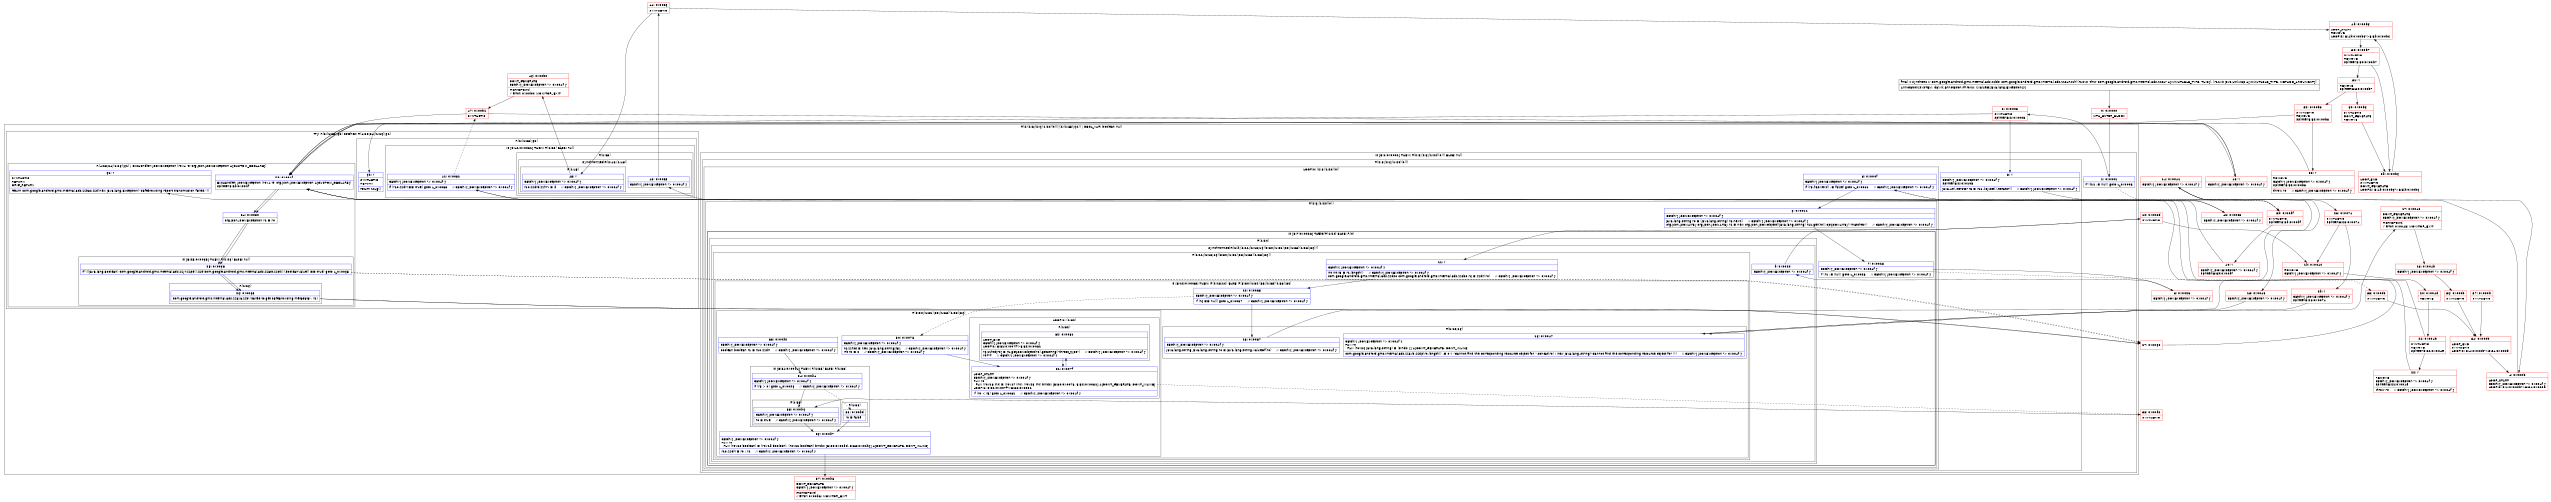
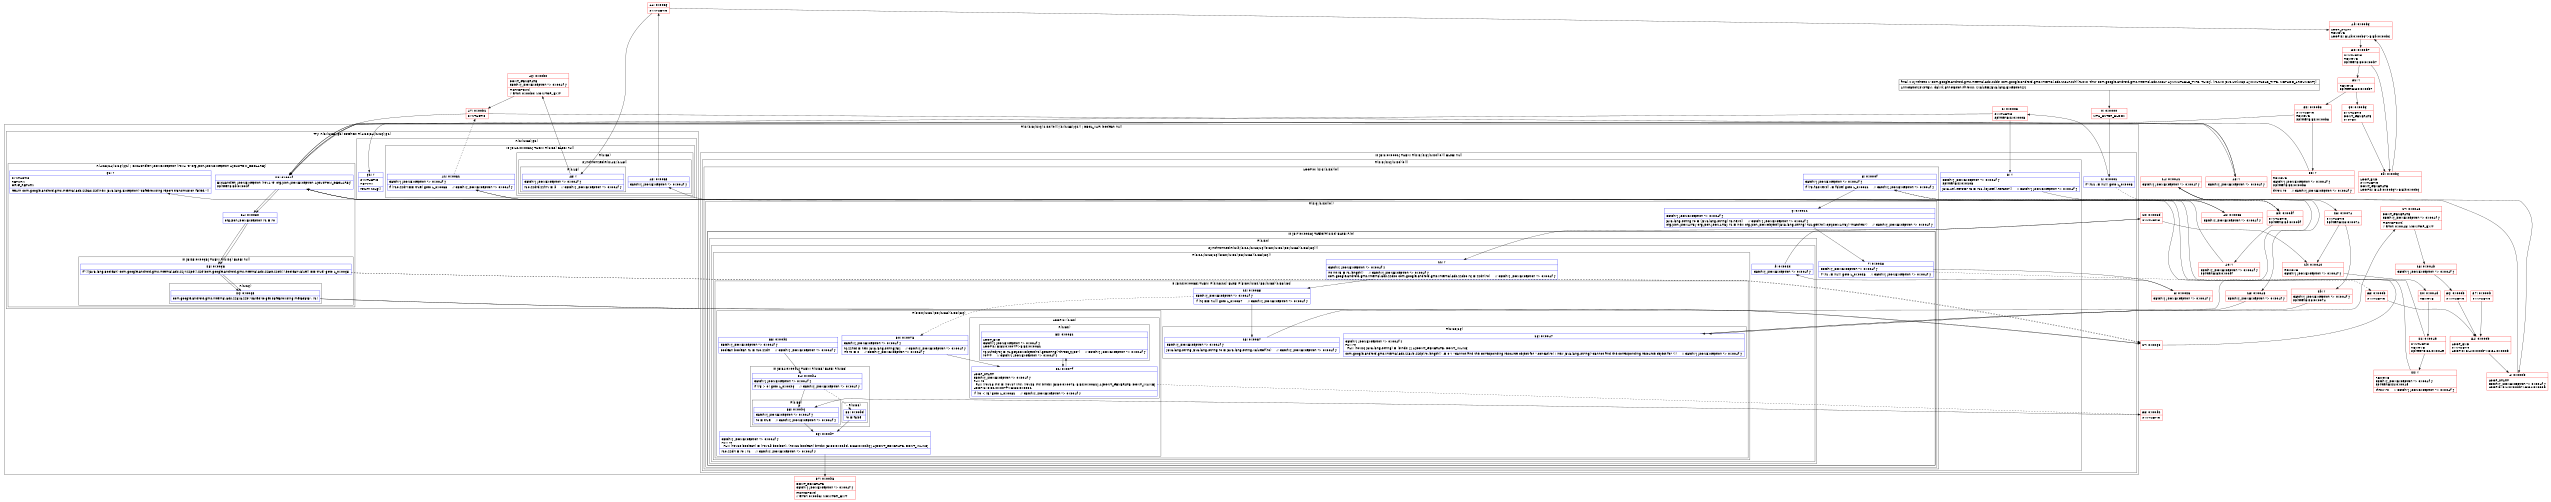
  digraph {
    fontname="DejaVu Sans"
    node [color=red fontname="DejaVu Sans" shape=record]
    edge [fontname="DejaVu Sans"]
    n1 [color=blue label="{13\:\ 0x0037|Catch:\{ JSONException \-\> 0x004f \}\l|java.lang.String java.lang.String r0 = java.lang.String.valueOf(r0)     \/\/ Catch:\{ JSONException \-\> 0x004f \}\l}"]
    n2 [color=blue label="{16\:\ 0x0047|Catch:\{ JSONException \-\> 0x004f \}\lPHI: r0 \l  PHI: (r0v26 java.lang.String) =  binds: [] A[DONT_GENERATE, DONT_INLINE]\l|com.google.android.gms.internal.ads.zzavb.zzdp(r0.length() != 0 ? \"Cannot find the corresponding resource object for \".concat(r0) : new java.lang.String(\"Cannot find the corresponding resource object for \"))     \/\/ Catch:\{ JSONException \-\> 0x004f \}\l}"]
    n3 [color=blue label="{32\:\ 0x0081|LOOP_END\lCatch:\{ JSONException \-\> 0x004f \}\lLOOP:1: B:31:0x007f\-\>B:32:0x0081\l|r6.zzhtd[r0] = r1.getJSONObject(r0).getString(\"threat_type\")     \/\/ Catch:\{ JSONException \-\> 0x004f \}\lr0++     \/\/ Catch:\{ JSONException \-\> 0x004f \}\l}"]
    n4 [color=blue label="{31\:\ 0x007f|LOOP_START\lCatch:\{ JSONException \-\> 0x004f \}\lPHI: r0 \l  PHI: (r0v18 int) = (r0v17 int), (r0v23 int) binds: [B:30:0x007a, B:32:0x0081] A[DONT_GENERATE, DONT_INLINE]\lLOOP:1: B:31:0x007f\-\>B:32:0x0081\l|if (r0 \< r5) goto L_0x0081     \/\/ Catch:\{ JSONException \-\> 0x004f \}\l}"]
    n5 [color=blue label="{35\:\ 0x0096|Catch:\{ JSONException \-\> 0x004f \}\l|r0 = true     \/\/ Catch:\{ JSONException \-\> 0x004f \}\l}"]
    n6 [color=blue label="{38\:\ 0x009d|r0 = false\l}"]
    n7 [color=blue label="{34\:\ 0x0094|Catch:\{ JSONException \-\> 0x004f \}\l|if (r5 \> 0) goto L_0x0096     \/\/ Catch:\{ JSONException \-\> 0x004f \}\l}"]
    n8 [color=blue label="{30\:\ 0x007a|Catch:\{ JSONException \-\> 0x004f \}\l|r6.zzhtd = new java.lang.String[r5]     \/\/ Catch:\{ JSONException \-\> 0x004f \}\lint r0 = 0     \/\/ Catch:\{ JSONException \-\> 0x004f \}\l}"]
    n9 [color=blue label="{33\:\ 0x0092|Catch:\{ JSONException \-\> 0x004f \}\l|boolean boolean r1 = r10.zzdri     \/\/ Catch:\{ JSONException \-\> 0x004f \}\l}"]
    n10 [color=blue label="{36\:\ 0x0097|Catch:\{ JSONException \-\> 0x004f \}\lPHI: r0 \l  PHI: (r0v20 boolean) = (r0v19 boolean), (r0v22 boolean) binds: [B:38:0x009d, B:35:0x0096] A[DONT_GENERATE, DONT_INLINE]\l|r10.zzdri = r0 \| r1     \/\/ Catch:\{ JSONException \-\> 0x004f \}\l}"]
    n11 [color=blue label="{12\:\ 0x0035|Catch:\{ JSONException \-\> 0x004f \}\l|if (r6 == null) goto L_0x0037     \/\/ Catch:\{ JSONException \-\> 0x004f \}\l}"]
    n12 [color=blue label="{11\:\ ?|Catch:\{ JSONException \-\> 0x004f \}\l|int int r5 = r1.length()     \/\/ Catch:\{ JSONException \-\> 0x004f \}\lcom.google.android.gms.internal.ads.zzdso com.google.android.gms.internal.ads.zzdso r6 = zzdn(r0)     \/\/ Catch:\{ JSONException \-\> 0x004f \}\l}"]
    n13 [color=blue label="{9\:\ 0x002c|Catch:\{ JSONException \-\> 0x004f \}\l}"]
    n14 [color=blue label="{7\:\ 0x0028|Catch:\{ JSONException \-\> 0x004f \}\l|if (r1 != null) goto L_0x002a     \/\/ Catch:\{ JSONException \-\> 0x004f \}\l}"]
    n15 [color=blue label="{6\:\ 0x0011|Catch:\{ JSONException \-\> 0x004f \}\l|java.lang.String r0 = (java.lang.String) r3.next()     \/\/ Catch:\{ JSONException \-\> 0x004f \}\lorg.json.JSONArray org.json.JSONArray r1 = new org.json.JSONObject((java.lang.String) r11.get(r0)).optJSONArray(\"matches\")     \/\/ Catch:\{ JSONException \-\> 0x004f \}\l}"]
    n16 [color=blue label="{5\:\ 0x000f|Catch:\{ JSONException \-\> 0x004f \}\l|if (r3.hasNext() != false) goto L_0x0011     \/\/ Catch:\{ JSONException \-\> 0x004f \}\l}"]
    n17 [color=blue label="{3\:\ ?|Catch:\{ JSONException \-\> 0x004f \}\lSplitter:B:2:0x0103\l|java.util.Iterator r3 = r11.keySet().iterator()     \/\/ Catch:\{ JSONException \-\> 0x004f \}\l}"]
    n18 [color=blue label="{1\:\ 0x0001|if (r11 != null) goto L_0x0003\l}"]
    n19 [color=blue label="{45\:\ ?|Catch:\{ JSONException \-\> 0x004f \}\l|r10.zzdrd.zzhrv = 9     \/\/ Catch:\{ JSONException \-\> 0x004f \}\l}"]
    n20 [color=blue label="{43\:\ 0x00a5|Catch:\{ JSONException \-\> 0x004f \}\l}"]
    n21 [color=blue label="{41\:\ 0x00a1|Catch:\{ JSONException \-\> 0x004f \}\l|if (r10.zzdri == true) goto L_0x00a3     \/\/ Catch:\{ JSONException \-\> 0x004f \}\l}"]
    n22 [color=blue label="{62\:\ ?|SYNTHETIC\lRETURN\l|return zzug()\l}"]
    n23 [color=blue label="{26\:\ 0x0065|com.google.android.gms.internal.ads.zzaxa.zzb(\"Failed to get SafeBrowsing metadata\", r1)\l}"]
    n24 [color=blue label="{25\:\ 0x0063|if (((java.lang.Boolean) com.google.android.gms.internal.ads.zzyr.zzpe().zzd(com.google.android.gms.internal.ads.zzact.zzctk)).booleanValue() == true) goto L_0x0065\l}"]
    n25 [color=blue label="{23\:\ 0x004f|ExcHandler: JSONException (r0v4 'e' org.json.JSONException A[CUSTOM_DECLARE])\lSplitter:B:39:0x009f\l}"]
    n26 [color=blue label="{24\:\ 0x0050|org.json.JSONException r1 = r0\l}"]
    n27 [color=blue label="{61\:\ ?|SYNTHETIC\lRETURN\lORIG_RETURN\l|return com.google.android.gms.internal.ads.zzbas.zzd(new java.lang.Exception(\"Safebrowsing report transmission failed.\"))\l}"]
    n28 [label="{14\:\ 0x0041|Catch:\{ JSONException \-\> 0x004f \}\l}"]
    n29 [label="{17\:\ 0x004a|DONT_GENERATE\lCatch:\{ JSONException \-\> 0x004f \}\l|monitor\-exit(\l\/\/ error: 0x004a: MONITOR_EXIT  \l}"]
    n30 [label="{58\:\ 0x0092|SYNTHETIC\l}"]
    n31 [label="{37\:\ 0x009a|DONT_GENERATE\lCatch:\{ JSONException \-\> 0x004f \}\l|monitor\-exit(\l\/\/ error: 0x009a: MONITOR_EXIT  \l}"]
    n32 [label="{10\:\ 0x002d|SYNTHETIC\l}"]
    n33 [label="{8\:\ 0x002a|Catch:\{ JSONException \-\> 0x004f \}\l}"]
    n34 [label="{55\:\ 0x000b|SYNTHETIC\l}"]
    n35 [label="{39\:\ 0x009f|SYNTHETIC\lSplitter:B:39:0x009f\l}"]
    n36 [label="{4\:\ 0x000b|LOOP_START\lCatch:\{ JSONException \-\> 0x004f \}\lLOOP:0: B:4:0x000b\-\>B:54:0x000b\l}"]
    n37 [label="{2\:\ 0x0003|SYNTHETIC\lSplitter:B:2:0x0003\l}"]
    n38 [label="{46\:\ 0x00b0|DONT_GENERATE\lCatch:\{ JSONException \-\> 0x004f \}\l|monitor\-exit(\l\/\/ error: 0x00b0: MONITOR_EXIT  \l}"]
    n39 [label="{44\:\ 0x00a6|SYNTHETIC\l}"]
    n40 [label="{42\:\ 0x00a3|Catch:\{ JSONException \-\> 0x004f \}\l}"]
    n41 [label="{47\:\ 0x00b1|SYNTHETIC\l}"]
    n42 [label="{27\:\ 0x0068}"]
    n43 [label="{40\:\ ?|Catch:\{ JSONException \-\> 0x004f \}\lSplitter:B:39:0x009f\l}"]
    n44 [label="{54\:\ 0x000b|LOOP_END\lSYNTHETIC\lLOOP:0: B:4:0x000b\-\>B:54:0x000b\l}"]
    n45 [label="{19\:\ 0x004c|REMOVE\lCatch:\{ JSONException \-\> 0x004f \}\l}"]
    n46 [label="{15\:\ 0x0043|Catch:\{ JSONException \-\> 0x004f \}\l}"]
    n47 [label="{28\:\ 0x0074|SYNTHETIC\lSplitter:B:28:0x0074\l}"]
    n48 [label="{18\:\ 0x004b|Catch:\{ JSONException \-\> 0x004f \}\l}"]
    n49 [label="{48\:\ ?|Catch:\{ JSONException \-\> 0x004f \}\l}"]
    n50 [label="{49\:\ 0x00b6|LOOP_START\lREMOVE\lLOOP:2: B:49:0x00b6\-\>B:59:0x00b6\l}"]
    n51 [label="{0\:\ 0x0000|MTH_ENTER_BLOCK\l}"]
    n52 [label="{20\:\ 0x004d|REMOVE\l}"]
    n53 [label="{29\:\ ?|Catch:\{ JSONException \-\> 0x004f \}\lSplitter:B:28:0x0074\l}"]
    n54 [label="{56\:\ 0x000b|SYNTHETIC\l}"]
    n55 [label="{21\:\ 0x004e|SYNTHETIC\lREMOVE\lSplitter:B:21:0x004e\l}"]
    n56 [label="{22\:\ ?|REMOVE\lCatch:\{ JSONException \-\> 0x004f \}\lSplitter:B:21:0x004e\l|throw r0     \/\/ Catch:\{ JSONException \-\> 0x004f \}\l}"]
    n57 [label="{57\:\ 0x000b|SYNTHETIC\l}"]
    n58 [label="{50\:\ 0x00b7|SYNTHETIC\lREMOVE\lSplitter:B:50:0x00b7\l}"]
    n59 [label="{51\:\ ?|REMOVE\lSplitter:B:50:0x00b7\l}"]
    n60 [label="{59\:\ 0x00b6|LOOP_END\lSYNTHETIC\lDONT_GENERATE\lLOOP:2: B:49:0x00b6\-\>B:59:0x00b6\l}"]
    n61 [label="{52\:\ 0x00b8|SYNTHETIC\lREMOVE\lSplitter:B:52:0x00b8\l}"]
-   n62 [label="{60\:\ 0x00b6|SYNTHETIC\lDONT_GENERATE\lREMOVE\l}"]
+   n62 [label="{60\:\ 0x00b6|SYNTHETIC\lDONT_GENERATE\lSYSTEM\l}"]
    n63 [label="{53\:\ ?|REMOVE\lCatch:\{ JSONException \-\> 0x004f \}\lSplitter:B:52:0x00b8\l|throw r0     \/\/ Catch:\{ JSONException \-\> 0x004f \}\l}"]
    n64 [label="{final \/* synthetic *\/ com.google.android.gms.internal.ads.zzbbi com.google.android.gms.internal.ads.zzaur.zzh((r10v0 'this' com.google.android.gms.internal.ads.zzaur A[IMMUTABLE_TYPE, THIS]), (r11v0 java.util.Map A[IMMUTABLE_TYPE, METHOD_ARGUMENT]))  | Annotation[SYSTEM, dalvik.annotation.Throws, \{value=[java.lang.Exception]\}]\l}" color=""]
    subgraph cluster_1 {
      label="R(2:(2:3|(2:6|(1:2c)(0)))|(2:(1:a5)|62)) | DECL_VAR: boolean null\l"
      subgraph cluster_2 {
        label="IF [B:1:0x0001] THEN: R(2:3|(2:6|(1:2c)(0))) ELSE: null"
        n18
        subgraph cluster_3 {
          label="R(2:3|(2:6|(1:2c)(0)))"
          n17
          subgraph cluster_4 {
            label="LOOP:0: (2:6|(1:2c)(0))"
            n16
            subgraph cluster_5 {
              label="R(2:6|(1:2c)(0))"
              n15
              subgraph cluster_6 {
                label="IF [B:7:0x0028] THEN: R(1:2c) ELSE: R(0)"
                n14
                subgraph cluster_7 {
                  label="R(1:2c)"
                  subgraph cluster_8 {
                    label="Synchronized:R(2:9|(2:11|(2:13|16)(5:30|(1:32)|33|(1:35)(1:38)|36)))"
                    n13
                    subgraph cluster_9 {
                      label="R(2:11|(2:13|16)(5:30|(1:32)|33|(1:35)(1:38)|36))"
                      n12
                      subgraph cluster_10 {
                        label="IF [B:12:0x0035] THEN: R(2:13|16) ELSE: R(5:30|(1:32)|33|(1:35)(1:38)|36)"
                        n11
                        subgraph cluster_11 {
                          label="R(2:13|16)"
                          n1
                          n2
                        }
                        subgraph cluster_12 {
                          label="R(5:30|(1:32)|33|(1:35)(1:38)|36)"
                          n8
                          n9
                          n10
                          subgraph cluster_13 {
                            label="LOOP:1: (1:32)"
                            n4
                            subgraph cluster_14 {
                              label="R(1:32)"
                              n3
                            }
                          }
                          subgraph cluster_15 {
                            label="IF [B:34:0x0094] THEN: R(1:35) ELSE: R(1:38)"
                            n7
                            subgraph cluster_16 {
                              label="R(1:35)"
                              n5
                            }
                            subgraph cluster_17 {
                              label="R(1:38)"
                              n6
                            }
                          }
                        }
                      }
                    }
                  }
                }
                subgraph cluster_18 {
                  label="R(0)"
                }
              }
            }
          }
        }
      }
      subgraph cluster_19 {
        label="Try: R(2:(1:a5)|62) catches: R(4:23|24|(1:26)|61)"
        subgraph cluster_20 {
          label="R(2:(1:a5)|62)"
          n22
          subgraph cluster_21 {
            label="IF [B:41:0x00a1] THEN: R(1:a5) ELSE: null"
            n21
            subgraph cluster_22 {
              label="R(1:a5)"
              subgraph cluster_23 {
                label="Synchronized:R(2:43|(1:45))"
                n20
                subgraph cluster_24 {
                  label="R(1:45)"
                  n19
                }
              }
            }
          }
        }
        subgraph cluster_25 {
          label="R(4:23|24|(1:26)|61) | ExcHandler: JSONException (r0v4 'e' org.json.JSONException A[CUSTOM_DECLARE])\l"
          n25
          n26
          n27
          subgraph cluster_26 {
            label="IF [B:25:0x0063] THEN: R(1:26) ELSE: null"
            n24
            subgraph cluster_27 {
              label="R(1:26)"
              n23
            }
          }
        }
      }
    }
    subgraph cluster_28 {
      label="R(4:23|24|(1:26)|61) | ExcHandler: JSONException (r0v4 'e' org.json.JSONException A[CUSTOM_DECLARE])\l"
      subgraph cluster_29 {
        label="IF [B:25:0x0063] THEN: R(1:26) ELSE: null"
        subgraph cluster_30 {
          label="R(1:26)"
        }
      }
    }
    n1 -> n28
    n2 -> n29
    n3 -> n4
    n4 -> n3
    n4 -> n30 [style=dashed]
    n5 -> n10
    n6 -> n10
    n7 -> n5
    n7 -> n6 [style=dashed]
    n8 -> n4
    n9 -> n7
    n10 -> n31
    n11 -> n1
    n11 -> n8 [style=dashed]
    n12 -> n11
    n13 -> n32
    n14 -> n33
    n14 -> n34 [style=dashed]
    n15 -> n14
    n16 -> n15
    n16 -> n35 [style=dashed]
    n17 -> n36
    n18 -> n35 [style=dashed]
    n18 -> n37
    n19 -> n38
    n20 -> n39
    n21 -> n40
    n21 -> n41 [style=dashed]
    n23 -> n42
    n23 -> n42
    n24 -> n23
    n24 -> n23
    n24 -> n42 [style=dashed]
    n24 -> n42 [style=dashed]
    n25 -> n26
    n25 -> n26
    n26 -> n24
    n26 -> n24
    n28 -> n46
    n28 -> n47
    n29 -> n48
    n30 -> n5
    n32 -> n12
    n32 -> n45
    n33 -> n13
    n34 -> n44
    n35 -> n25
    n35 -> n43
    n36 -> n16
    n37 -> n17
    n37 -> n25
    n38 -> n41
    n39 -> n19
    n39 -> n50
    n40 -> n20
    n41 -> n25
    n41 -> n49
    n42 -> n27
    n43 -> n21
    n44 -> n36
    n45 -> n52
    n46 -> n2
    n47 -> n45
    n47 -> n53
    n48 -> n54
    n49 -> n22
    n49 -> n25
    n50 -> n58
    n51 -> n18
    n52 -> n55
    n53 -> n2
    n54 -> n44
    n55 -> n25
    n55 -> n56
    n56 -> n25
    n57 -> n44
    n58 -> n59
    n58 -> n60
    n59 -> n61
    n59 -> n62
    n60 -> n50
    n61 -> n25
    n61 -> n63
    n62 -> n60
    n63 -> n25
    n64 -> n51
  }
